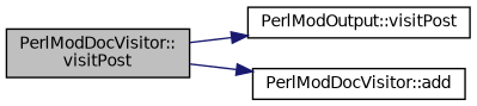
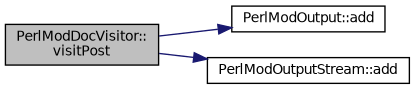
  digraph {
    rankdir=LR
    node [color=black fillcolor=white fontname=Helvetica fontsize=10 shape=record style=filled]
    edge [color=midnightblue fontname=Helvetica fontsize=10 labelfontname=Helvetica labelfontsize=10 style=solid]
    n1 [fillcolor=grey75 fontcolor=black height=0.2 label="PerlModDocVisitor::\lvisitPost" width=0.4]
-   n2 [height=0.2 label="PerlModOutput::visitPost" width=0.4]
-   n3 [height=0.2 label="PerlModDocVisitor::add" width=0.4]
+   n2 [height=0.2 label="PerlModOutput::add" width=0.4]
+   n3 [height=0.2 label="PerlModOutputStream::add" width=0.4]
    n1 -> n2
    n1 -> n3
  }
